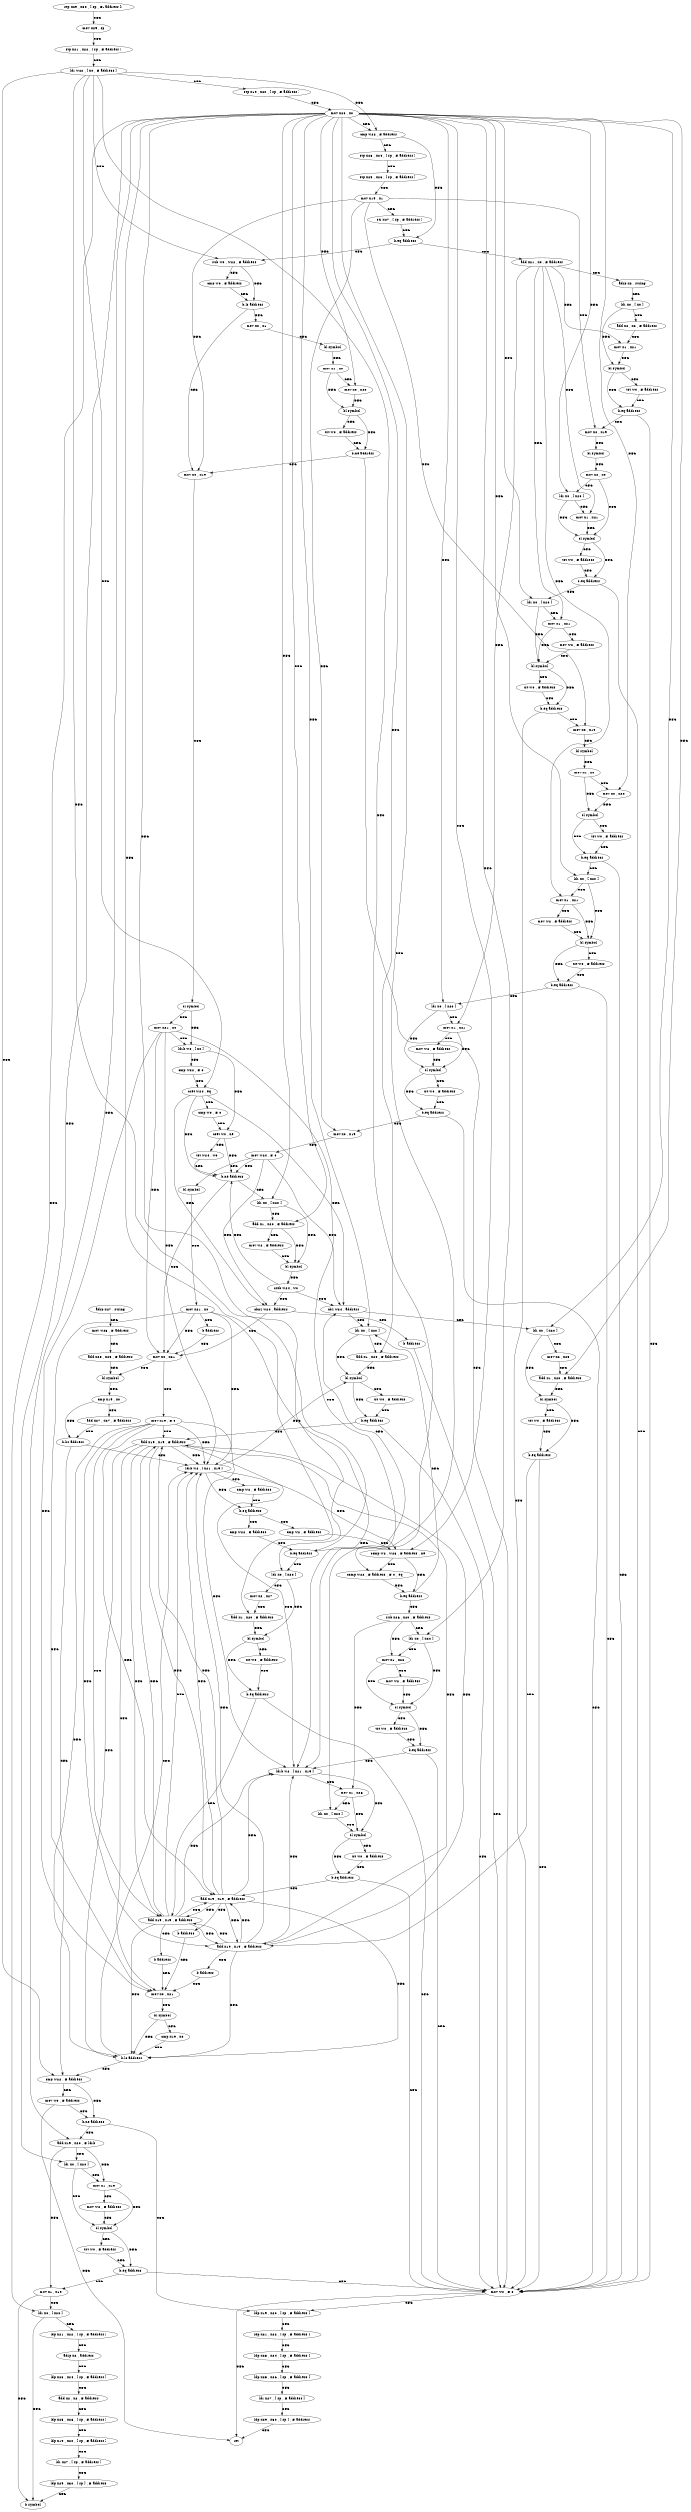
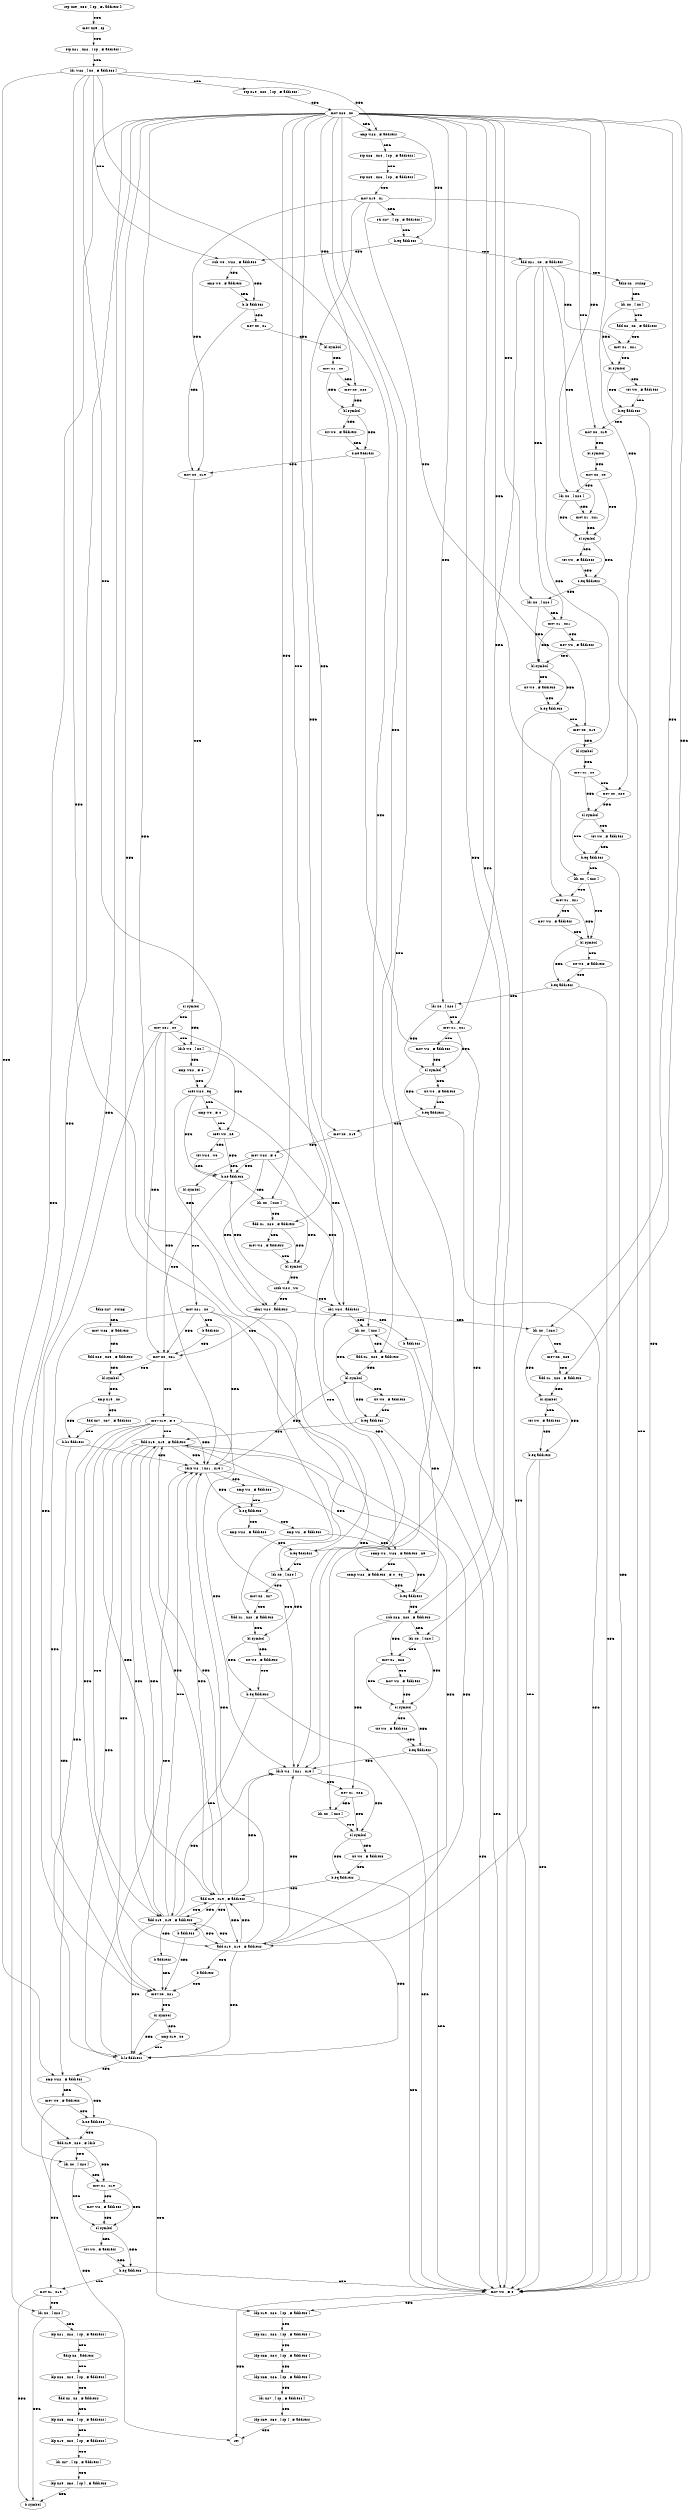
  digraph {
    n1 [label="stp x29 , x30 , [ sp , #- address ]!"]
    n2 [label="mov x29 , sp"]
    n3 [label="stp x21 , x22 , [ sp , # address ]"]
    n4 [label="ldr w22 , [ x0 , # address ]"]
    n5 [label="stp x19 , x20 , [ sp , # address ]"]
    n6 [label="cmp w22 , # address"]
    n7 [label="sub w0 , w22 , # address"]
    n8 [label="cset w24 , eq"]
    n9 [label="cmp w22 , # address"]
    n10 [label="b.eq address"]
    n11 [label="ccmp w22 , # address , # 0 , eq"]
    n12 [label="mov x20 , x0"]
    n13 [label="stp x23 , x24 , [ sp , # address ]"]
    n14 [label="b.eq address"]
    n15 [label="cmp w0 , # address"]
    n16 [label="b.ls address"]
    n17 [label="cmp w0 , # 0"]
    n18 [label="b.ne address"]
    n19 [label="cbnz w24 , address"]
    n20 [label="cbz w24 , address"]
    n21 [label="mov w0 , # address"]
    n22 [label="b.ne address"]
    n23 [label="ldr x0 , [ x20 ]"]
    n24 [label="b.eq address"]
    n25 [label="ldr x0 , [ x20 ]"]
    n26 [label="ldr x0 , [ x20 ]"]
    n27 [label="ldr x0 , [ x20 ]"]
    n28 [label="mov x0 , x20"]
    n29 [label="add x1 , x20 , # address"]
    n30 [label="mov x0 , x20"]
    n31 [label="ldr x0 , [ x20 ]"]
    n32 [label="add x19 , x20 , # ldrb"]
    n33 [label="ldr x0 , [ x20 ]"]
    n34 [label="ldr x0 , [ x20 ]"]
    n35 [label="sub x26 , x20 , # address"]
    n36 [label="ldr x0 , [ x20 ]"]
    n37 [label="ldr x0 , [ x20 ]"]
    n38 [label="add x1 , x20 , # address"]
    n39 [label="ldr x0 , [ x20 ]"]
    n40 [label="ldr x0 , [ x20 ]"]
    n41 [label="add x1 , x20 , # address"]
    n42 [label="add x1 , x20 , # address"]
    n43 [label="ldr x0 , [ x20 ]"]
    n44 [label="mov x1 , x21"]
    n45 [label="bl symbol"]
    n46 [label="mov x1 , x21"]
    n47 [label="bl symbol"]
    n48 [label="bl symbol"]
    n49 [label="bl symbol"]
    n50 [label="mov w2 , # address"]
    n51 [label="bl symbol"]
    n52 [label="mov x1 , x21"]
    n53 [label="bl symbol"]
    n54 [label="mov x1 , x19"]
    n55 [label="mov x1 , x19"]
    n56 [label="mov x1 , x21"]
    n57 [label="bl symbol"]
    n58 [label="bl symbol"]
    n59 [label="mov x2 , x27"]
    n60 [label="bl symbol"]
    n61 [label="mov x1 , x26"]
    n62 [label="mov x1 , x26"]
    n63 [label="bl symbol"]
    n64 [label="b symbol"]
    n65 [label="ldp x21 , x22 , [ sp , # address ]"]
    n66 [label="mov x2 , x25"]
    n67 [label="bl symbol"]
    n68 [label="bl symbol"]
    n69 [label="bl symbol"]
    n70 [label="stp x25 , x26 , [ sp , # address ]"]
    n71 [label="add x21 , x0 , # address"]
    n72 [label="mov x19 , x1"]
    n73 [label="str x27 , [ sp , # address ]"]
    n74 [label="mov x0 , x19"]
    n75 [label="mov x0 , x19"]
    n76 [label="mov x0 , x19"]
    n77 [label="mov x0 , x19"]
    n78 [label="bl symbol"]
    n79 [label="bl symbol"]
    n80 [label="bl symbol"]
    n81 [label="mov w24 , # 0"]
    n82 [label="adrp x2 , string"]
    n83 [label="mov x1 , x21"]
    n84 [label="ldr x0 , [ x0 ]"]
    n85 [label="bl symbol"]
    n86 [label="mov w2 , # address"]
    n87 [label="mov w2 , # address"]
    n88 [label="mov w2 , # address"]
    n89 [label="mov x0 , x1"]
    n90 [label="add x2 , x2 , # address"]
    n91 [label="tst w0 , # address"]
    n92 [label="b.eq address"]
    n93 [label="mov w0 , # 0"]
    n94 [label="ldp x19 , x20 , [ sp , # address ]"]
    n95 [label=ret]
    n96 [label="ldp x21 , x22 , [ sp , # address ]"]
    n97 [label="mov x2 , x0"]
    n98 [label="bl symbol"]
    n99 [label="mov x21 , x0"]
    n100 [label="ldrb w0 , [ x0 ]"]
    n101 [label="mov x1 , x0"]
    n102 [label="ldp x23 , x24 , [ sp , # address ]"]
    n103 [label="tst w0 , # address"]
    n104 [label="b.eq address"]
    n105 [label="tst w0 , # address"]
    n106 [label="b.eq address"]
    n107 [label="mov x0 , x21"]
    n108 [label="ldrb w2 , [ x21 , x19 ]"]
    n109 [label="ldrb w2 , [ x21 , x19 ]"]
    n110 [label="mov x0 , x21"]
    n111 [label="cmp w22 , # 0"]
    n112 [label="cset w0 , ne"]
    n113 [label="mov x19 , # 0"]
    n114 [label="bl symbol"]
    n115 [label="cmp w2 , # address"]
    n116 [label="b.eq address"]
    n117 [label="ccmp w2 , w23 , # address , ne"]
    n118 [label="bl symbol"]
    n119 [label="tst w24 , w0"]
    n120 [label="b address"]
    n121 [label="uxtb w24 , w0"]
    n122 [label="add x19 , x19 , # address"]
    n123 [label="add x19 , x19 , # address"]
    n124 [label="add x19 , x19 , # address"]
    n125 [label="add x19 , x19 , # address"]
    n126 [label="b.lo address"]
    n127 [label="cmp x19 , x0"]
    n128 [label="tst w0 , # address"]
    n129 [label="b.ne address"]
    n130 [label="mov x1 , x0"]
    n131 [label="b address"]
    n132 [label="b address"]
    n133 [label="b address"]
    n134 [label="adrp x27 , string"]
    n135 [label="mov w23 , # address"]
    n136 [label="add x25 , x25 , # address"]
    n137 [label="add x27 , x27 , # address"]
    n138 [label="b.hs address"]
    n139 [label="cmp w22 , # address"]
    n140 [label="cmp w2 , # address"]
    n141 [label="tst w0 , # address"]
    n142 [label="b.eq address"]
    n143 [label="tst w0 , # address"]
    n144 [label="b.eq address"]
    n145 [label="tst w0 , # address"]
    n146 [label="b.eq address"]
    n147 [label="mov w2 , # address"]
    n148 [label="tst w0 , # address"]
    n149 [label="b.eq address"]
    n150 [label="ldp x25 , x26 , [ sp , # address ]"]
    n151 [label="ldr x27 , [ sp , # address ]"]
    n152 [label="ldp x29 , x30 , [ sp ] , # address"]
    n153 [label="tst w0 , # address"]
    n154 [label="b.eq address"]
    n155 [label="tst w0 , # address"]
    n156 [label="b.eq address"]
    n157 [label="mov w2 , # address"]
    n158 [label="bl symbol"]
    n159 [label="adrp x2 , address"]
    n160 [label="ldp x23 , x24 , [ sp , # address ]"]
    n161 [label="add x2 , x2 , # address"]
    n162 [label="ldp x25 , x26 , [ sp , # address ]"]
    n163 [label="ldp x19 , x20 , [ sp , # address ]"]
    n164 [label="ldr x27 , [ sp , # address ]"]
    n165 [label="ldp x29 , x30 , [ sp ] , # address"]
    n166 [label="tst w0 , # address"]
    n167 [label="b.eq address"]
    n168 [label="tst w0 , # address"]
    n169 [label="b.eq address"]
    n170 [label="tst w0 , # address"]
    n171 [label="b.eq address"]
    n172 [label="mov x21 , x0"]
    n173 [label="b address"]
    n174 [label="cmp x19 , x0"]
    n1 -> n2 [label=CFG]
    n2 -> n3 [label=CFG]
    n3 -> n4 [label=CFG]
    n4 -> n5 [label=CFG]
    n4 -> n6 [label=DFG]
    n4 -> n7 [label=DFG]
    n4 -> n8 [label=DFG]
    n4 -> n9 [label=DFG]
    n4 -> n10 [label=DFG]
    n4 -> n11 [label=DFG]
    n5 -> n12 [label=CFG]
    n6 -> n13 [label=CFG]
    n6 -> n14 [label=DFG]
    n7 -> n15 [label=CFG]
    n7 -> n16 [label=DFG]
    n8 -> n17 [label=CFG]
    n8 -> n18 [label=DFG]
    n8 -> n19 [label=DFG]
    n8 -> n20 [label=DFG]
    n9 -> n21 [label=CFG]
    n9 -> n22 [label=DFG]
    n10 -> n20 [label=CFG]
    n10 -> n23 [label=CFG]
    n11 -> n24 [label=DFG]
    n12 -> n6 [label=CFG]
    n12 -> n23 [label=DFG]
    n12 -> n25 [label=DFG]
    n12 -> n26 [label=DFG]
    n12 -> n27 [label=DFG]
    n12 -> n28 [label=DFG]
    n12 -> n29 [label=DFG]
    n12 -> n30 [label=DFG]
    n12 -> n31 [label=DFG]
    n12 -> n32 [label=DFG]
    n12 -> n33 [label=DFG]
    n12 -> n34 [label=DFG]
-   n12 -> n117 [label=DFG]
+   n12 -> n35 [label=DFG]
    n12 -> n36 [label=DFG]
    n12 -> n37 [label=DFG]
    n12 -> n38 [label=DFG]
    n12 -> n39 [label=DFG]
    n12 -> n40 [label=DFG]
    n12 -> n41 [label=DFG]
    n12 -> n42 [label=DFG]
    n12 -> n43 [label=DFG]
    n13 -> n70 [label=CFG]
    n14 -> n7 [label=CFG]
    n14 -> n71 [label=CFG]
    n15 -> n16 [label=CFG]
    n16 -> n75 [label=CFG]
-   n16 -> n89 [label=DFG]
+   n16 -> n89 [label=CFG]
    n17 -> n112 [label=CFG]
    n18 -> n27 [label=CFG]
    n18 -> n107 [label=CFG]
    n19 -> n107 [label=CFG]
    n19 -> n120 [label=CFG]
    n20 -> n36 [label=CFG]
    n20 -> n39 [label=CFG]
    n21 -> n22 [label=CFG]
    n21 -> n95 [label=DFG]
    n22 -> n32 [label=CFG]
    n22 -> n94 [label=CFG]
    n23 -> n59 [label=CFG]
    n23 -> n60 [label=DFG]
    n24 -> n35 [label=CFG]
    n24 -> n36 [label=CFG]
    n25 -> n44 [label=CFG]
    n25 -> n45 [label=DFG]
    n26 -> n46 [label=CFG]
    n26 -> n47 [label=DFG]
    n27 -> n29 [label=CFG]
    n27 -> n48 [label=DFG]
    n28 -> n49 [label=DFG]
    n29 -> n48 [label=DFG]
    n29 -> n50 [label=CFG]
    n30 -> n51 [label=DFG]
    n31 -> n52 [label=CFG]
    n31 -> n53 [label=DFG]
    n32 -> n34 [label=CFG]
    n32 -> n54 [label=DFG]
    n32 -> n55 [label=DFG]
    n33 -> n56 [label=CFG]
    n33 -> n57 [label=DFG]
    n34 -> n54 [label=CFG]
    n34 -> n58 [label=DFG]
    n35 -> n40 [label=CFG]
    n35 -> n61 [label=DFG]
    n35 -> n62 [label=DFG]
    n36 -> n41 [label=CFG]
    n36 -> n63 [label=DFG]
    n37 -> n64 [label=DFG]
    n37 -> n65 [label=CFG]
    n38 -> n60 [label=DFG]
    n39 -> n66 [label=CFG]
    n39 -> n67 [label=DFG]
    n40 -> n61 [label=CFG]
    n40 -> n68 [label=DFG]
    n41 -> n63 [label=DFG]
    n42 -> n67 [label=DFG]
    n43 -> n69 [label=DFG]
    n44 -> n45 [label=DFG]
    n45 -> n103 [label=CFG]
    n45 -> n104 [label=DFG]
    n46 -> n47 [label=DFG]
    n46 -> n86 [label=CFG]
    n47 -> n105 [label=CFG]
    n47 -> n106 [label=DFG]
    n48 -> n121 [label=DFG]
    n49 -> n128 [label=CFG]
    n49 -> n129 [label=DFG]
    n50 -> n48 [label=CFG]
    n51 -> n143 [label=CFG]
    n51 -> n144 [label=DFG]
    n52 -> n53 [label=DFG]
    n52 -> n87 [label=CFG]
    n53 -> n145 [label=CFG]
    n53 -> n146 [label=DFG]
    n54 -> n58 [label=DFG]
    n54 -> n147 [label=CFG]
    n55 -> n37 [label=CFG]
    n55 -> n64 [label=DFG]
    n56 -> n57 [label=DFG]
    n56 -> n88 [label=CFG]
    n57 -> n148 [label=CFG]
    n57 -> n149 [label=DFG]
    n58 -> n153 [label=CFG]
    n58 -> n154 [label=DFG]
    n59 -> n38 [label=CFG]
    n60 -> n155 [label=CFG]
    n60 -> n156 [label=DFG]
    n61 -> n68 [label=DFG]
    n61 -> n157 [label=CFG]
    n62 -> n43 [label=CFG]
    n62 -> n69 [label=DFG]
    n63 -> n141 [label=CFG]
    n63 -> n142 [label=DFG]
    n65 -> n159 [label=CFG]
    n66 -> n42 [label=CFG]
    n67 -> n166 [label=CFG]
    n67 -> n167 [label=DFG]
    n68 -> n168 [label=CFG]
    n68 -> n169 [label=DFG]
    n69 -> n170 [label=CFG]
    n69 -> n171 [label=DFG]
    n70 -> n72 [label=CFG]
    n71 -> n44 [label=DFG]
    n71 -> n46 [label=DFG]
    n71 -> n52 [label=DFG]
    n71 -> n56 [label=DFG]
    n71 -> n82 [label=CFG]
    n71 -> n83 [label=DFG]
    n72 -> n73 [label=CFG]
    n72 -> n74 [label=DFG]
    n72 -> n75 [label=DFG]
    n72 -> n76 [label=DFG]
    n72 -> n77 [label=DFG]
    n73 -> n14 [label=CFG]
    n74 -> n78 [label=DFG]
    n75 -> n79 [label=CFG]
    n76 -> n80 [label=CFG]
    n77 -> n81 [label=CFG]
    n78 -> n97 [label=DFG]
    n79 -> n99 [label=DFG]
    n79 -> n100 [label=DFG]
    n80 -> n130 [label=DFG]
    n81 -> n18 [label=DFG]
    n81 -> n19 [label=DFG]
    n81 -> n20 [label=DFG]
    n81 -> n158 [label=CFG]
    n82 -> n84 [label=CFG]
    n83 -> n85 [label=DFG]
    n84 -> n85 [label=DFG]
    n84 -> n90 [label=CFG]
    n85 -> n91 [label=CFG]
    n85 -> n92 [label=DFG]
    n86 -> n47 [label=CFG]
    n87 -> n53 [label=CFG]
    n88 -> n57 [label=CFG]
    n89 -> n98 [label=CFG]
    n90 -> n83 [label=CFG]
    n91 -> n92 [label=CFG]
    n92 -> n74 [label=CFG]
    n92 -> n93 [label=CFG]
    n93 -> n94 [label=CFG]
    n93 -> n95 [label=DFG]
    n94 -> n96 [label=CFG]
    n96 -> n102 [label=CFG]
    n97 -> n25 [label=CFG]
    n97 -> n45 [label=DFG]
    n98 -> n101 [label=DFG]
    n99 -> n100 [label=CFG]
    n99 -> n107 [label=DFG]
    n99 -> n108 [label=DFG]
    n99 -> n109 [label=DFG]
    n99 -> n110 [label=DFG]
    n100 -> n111 [label=CFG]
    n100 -> n112 [label=DFG]
    n101 -> n28 [label=CFG]
    n101 -> n49 [label=DFG]
    n102 -> n150 [label=CFG]
    n103 -> n104 [label=CFG]
    n104 -> n26 [label=CFG]
    n104 -> n93 [label=CFG]
    n105 -> n106 [label=CFG]
    n106 -> n76 [label=CFG]
    n106 -> n93 [label=CFG]
    n107 -> n113 [label=CFG]
    n107 -> n114 [label=DFG]
    n108 -> n63 [label=DFG]
    n108 -> n115 [label=CFG]
    n108 -> n116 [label=DFG]
    n108 -> n117 [label=DFG]
    n109 -> n62 [label=CFG]
    n109 -> n69 [label=DFG]
    n110 -> n118 [label=DFG]
    n111 -> n8 [label=CFG]
    n112 -> n18 [label=DFG]
    n112 -> n119 [label=CFG]
    n113 -> n108 [label=DFG]
    n113 -> n109 [label=DFG]
    n113 -> n122 [label=DFG]
    n113 -> n123 [label=DFG]
    n113 -> n124 [label=DFG]
    n113 -> n125 [label=DFG]
    n113 -> n126 [label=DFG]
    n114 -> n127 [label=DFG]
    n115 -> n116 [label=CFG]
    n116 -> n139 [label=CFG]
    n116 -> n140 [label=CFG]
    n117 -> n11 [label=DFG]
    n117 -> n24 [label=DFG]
    n118 -> n126 [label=DFG]
    n118 -> n174 [label=CFG]
    n119 -> n18 [label=CFG]
    n120 -> n93 [label=CFG]
    n121 -> n18 [label=DFG]
    n121 -> n19 [label=DFG]
    n121 -> n20 [label=DFG]
    n122 -> n108 [label=DFG]
    n122 -> n109 [label=DFG]
    n122 -> n123 [label=DFG]
    n122 -> n124 [label=DFG]
    n122 -> n125 [label=DFG]
    n122 -> n126 [label=DFG]
    n122 -> n131 [label=CFG]
    n123 -> n108 [label=DFG]
    n123 -> n109 [label=DFG]
    n123 -> n110 [label=CFG]
    n123 -> n122 [label=DFG]
    n123 -> n124 [label=DFG]
    n123 -> n125 [label=DFG]
    n123 -> n126 [label=DFG]
    n124 -> n108 [label=DFG]
    n124 -> n109 [label=DFG]
    n124 -> n122 [label=DFG]
    n124 -> n123 [label=DFG]
    n124 -> n125 [label=DFG]
    n124 -> n126 [label=DFG]
    n124 -> n132 [label=CFG]
    n125 -> n108 [label=DFG]
    n125 -> n109 [label=DFG]
    n125 -> n122 [label=DFG]
    n125 -> n123 [label=DFG]
    n125 -> n124 [label=DFG]
    n125 -> n126 [label=DFG]
    n125 -> n133 [label=CFG]
    n126 -> n9 [label=CFG]
    n126 -> n108 [label=CFG]
    n127 -> n137 [label=CFG]
    n127 -> n138 [label=DFG]
    n128 -> n129 [label=CFG]
    n129 -> n75 [label=CFG]
    n129 -> n93 [label=CFG]
    n130 -> n30 [label=CFG]
    n130 -> n51 [label=DFG]
    n131 -> n110 [label=CFG]
    n132 -> n110 [label=CFG]
    n133 -> n110 [label=CFG]
    n134 -> n135 [label=CFG]
    n135 -> n136 [label=CFG]
    n136 -> n114 [label=CFG]
    n137 -> n138 [label=CFG]
    n138 -> n9 [label=CFG]
    n138 -> n108 [label=CFG]
    n139 -> n10 [label=CFG]
    n140 -> n117 [label=CFG]
    n141 -> n142 [label=CFG]
    n142 -> n93 [label=CFG]
    n142 -> n123 [label=CFG]
    n143 -> n144 [label=CFG]
    n144 -> n31 [label=CFG]
    n144 -> n93 [label=CFG]
    n145 -> n146 [label=CFG]
    n146 -> n33 [label=CFG]
    n146 -> n93 [label=CFG]
    n147 -> n58 [label=CFG]
    n148 -> n149 [label=CFG]
    n149 -> n77 [label=CFG]
    n149 -> n93 [label=CFG]
    n150 -> n151 [label=CFG]
    n151 -> n152 [label=CFG]
    n152 -> n95 [label=CFG]
    n153 -> n154 [label=CFG]
    n154 -> n55 [label=CFG]
    n154 -> n93 [label=CFG]
    n155 -> n156 [label=CFG]
    n156 -> n93 [label=CFG]
    n156 -> n122 [label=CFG]
    n157 -> n68 [label=CFG]
    n158 -> n172 [label=DFG]
    n159 -> n160 [label=CFG]
    n160 -> n161 [label=CFG]
    n161 -> n162 [label=CFG]
    n162 -> n163 [label=CFG]
    n163 -> n164 [label=CFG]
    n164 -> n165 [label=CFG]
    n165 -> n64 [label=CFG]
    n166 -> n167 [label=CFG]
    n167 -> n93 [label=CFG]
    n167 -> n124 [label=CFG]
    n168 -> n169 [label=CFG]
    n169 -> n93 [label=CFG]
    n169 -> n109 [label=CFG]
    n170 -> n171 [label=CFG]
    n171 -> n93 [label=CFG]
    n171 -> n125 [label=CFG]
    n172 -> n107 [label=DFG]
    n172 -> n108 [label=DFG]
    n172 -> n109 [label=DFG]
    n172 -> n110 [label=DFG]
    n172 -> n173 [label=CFG]
    n173 -> n107 [label=CFG]
    n174 -> n126 [label=CFG]
  }
